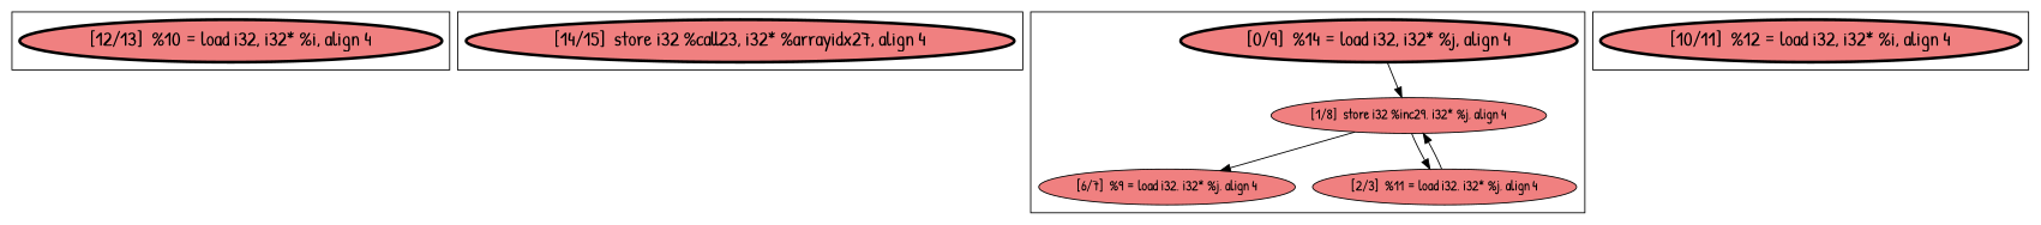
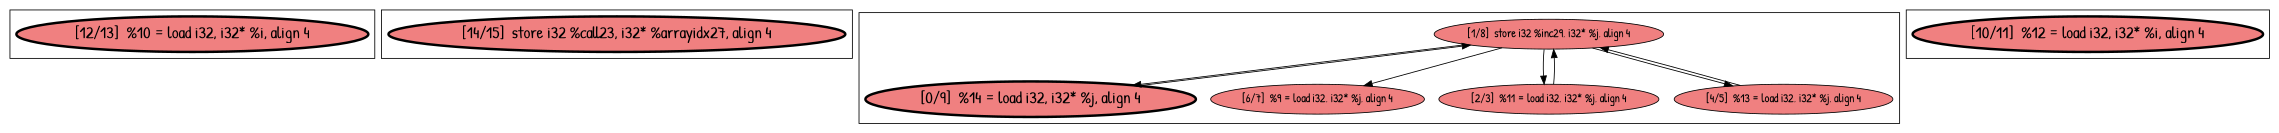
  digraph {
    fontname="Patrick Hand"
    node [fillcolor=lightcoral fontname="Patrick Hand" shape=ellipse style=filled]
    edge [fontname="Patrick Hand"]
    n1 [fontsize=20 label="[12/13]  %10 = load i32, i32* %i, align 4" penwidth=3.0]
    n2 [fontsize=20 label="[14/15]  store i32 %call23, i32* %arrayidx27, align 4" penwidth=3.0]
    n3 [label="[1/8]  store i32 %inc29, i32* %j, align 4"]
    n4 [fontsize=20 label="[0/9]  %14 = load i32, i32* %j, align 4" penwidth=3.0]
    n5 [label="[6/7]  %9 = load i32, i32* %j, align 4"]
    n6 [label="[2/3]  %11 = load i32, i32* %j, align 4"]
+   n7 [label="[4/5]  %13 = load i32, i32* %j, align 4"]
    n8 [fontsize=20 label="[10/11]  %12 = load i32, i32* %i, align 4" penwidth=3.0]
    subgraph cluster_1 {
      n1
    }
    subgraph cluster_2 {
      n2
    }
    subgraph cluster_3 {
      n3
      n4
      n5
      n6
+     n7
    }
    subgraph cluster_4 {
      n8
    }
+   n3 -> n4
    n3 -> n5
    n3 -> n6
+   n3 -> n7
    n4 -> n3
    n6 -> n3
+   n7 -> n3
  }
